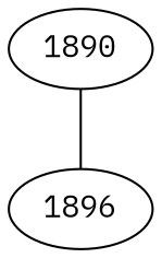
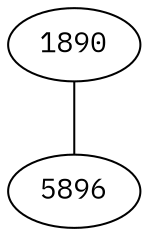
  graph {
    fontname="IBM Plex Mono"
    node [fontname="IBM Plex Mono"]
    1890 [COORDINATE_X=0.36393649020506824 COORDINATE_Y=0.6355673799058241]
-   1896 [COORDINATE_X=0.3854302470374248 COORDINATE_Y=0.5524871370117825]
+   1896 [COORDINATE_X=0.3854302470374248 COORDINATE_Y=0.5524871370117825 label=5896]
    1890 -- 1896 [fontname="IBM Plex Mono"]
  }
